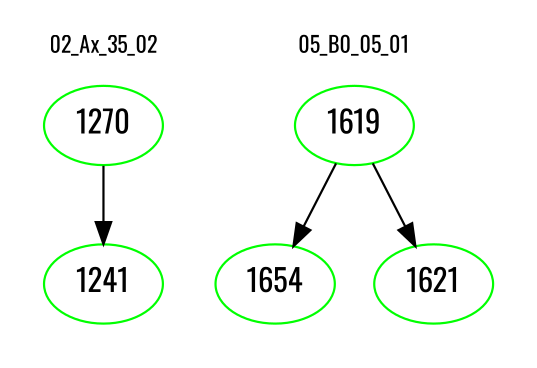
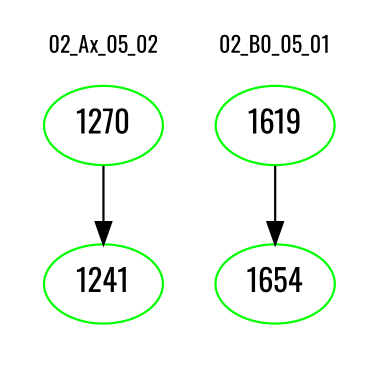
  digraph {
    fontname=Oswald
    node [color=green fontname=Oswald]
    edge [color=black fontname=Oswald]
    n1 [label=1270]
    n2 [label=1241]
    n3 [label=1619]
    n4 [label=1654]
-   n5 [label=1621]
    subgraph cluster_1 {
      color=white
      fontsize=10
-     label="02_Ax_35_02"
+     label="02_Ax_05_02"
      n1
      n2
    }
    subgraph cluster_2 {
      color=white
      fontsize=10
-     label="05_B0_05_01"
+     label="02_B0_05_01"
      n3
      n4
-     n5
    }
    n1 -> n2
    n3 -> n4
-   n3 -> n5
  }
